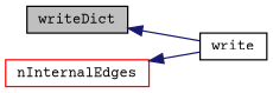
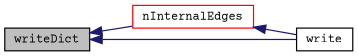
  digraph {
    fontname="Courier Prime"
    rankdir=LR
    node [color=black fontname="Courier Prime" fontsize=10 shape=record]
    edge [color=midnightblue dir=back fontname="Courier Prime" fontsize=10 labelfontname=Helvetica labelfontsize=10 style=solid]
    n1 [fillcolor=grey75 fontcolor=black height=0.2 label=writeDict style=filled width=0.4]
    n2 [color=red height=0.2 label=nInternalEdges width=0.4]
    n3 [height=0.2 label=write width=0.4]
+   n1 -> n2
    n1 -> n3
    n2 -> n3
  }
